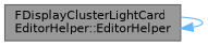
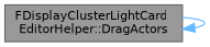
  digraph {
    rankdir=TB
-   n1 [color=gray40 fillcolor=grey60 fontcolor=black fontname=Helvetica fontsize=10 height=0.2 label="FDisplayClusterLightCard\lEditorHelper::EditorHelper" shape=box style=filled width=0.4]
+   n1 [color=gray40 fillcolor=grey60 fontcolor=black fontname=Helvetica fontsize=10 height=0.2 label="FDisplayClusterLightCard\lEditorHelper::DragActors" shape=box style=filled width=0.4]
    n1 -> n1 [color=steelblue1 fontname=Helvetica fontsize=10 labelfontname=Helvetica labelfontsize=10 style=solid]
  }
